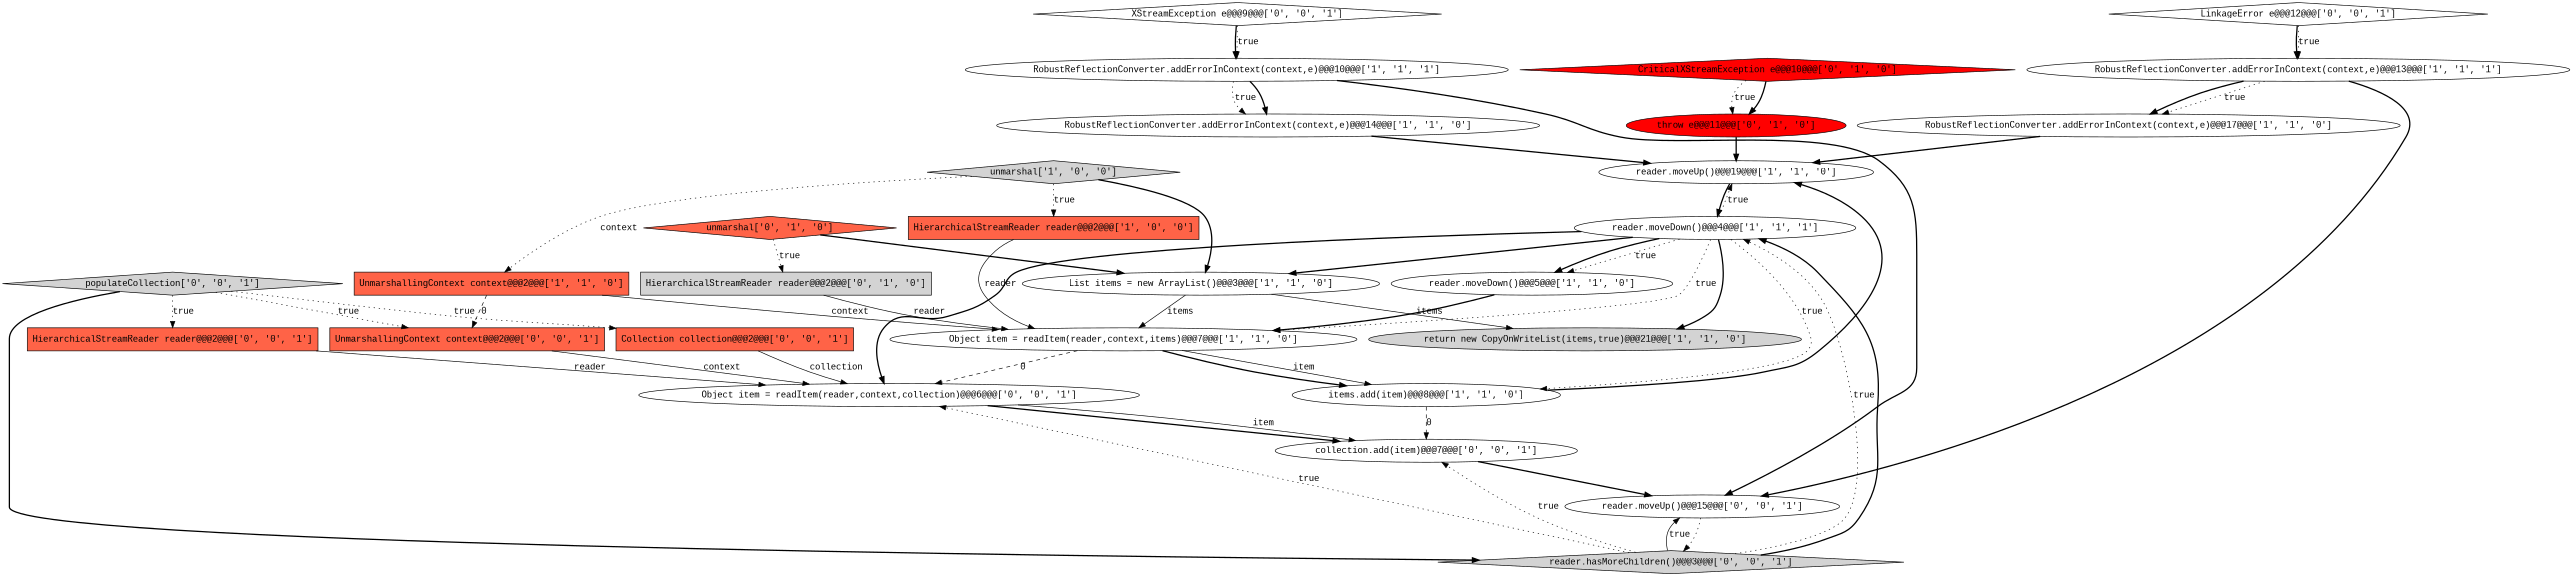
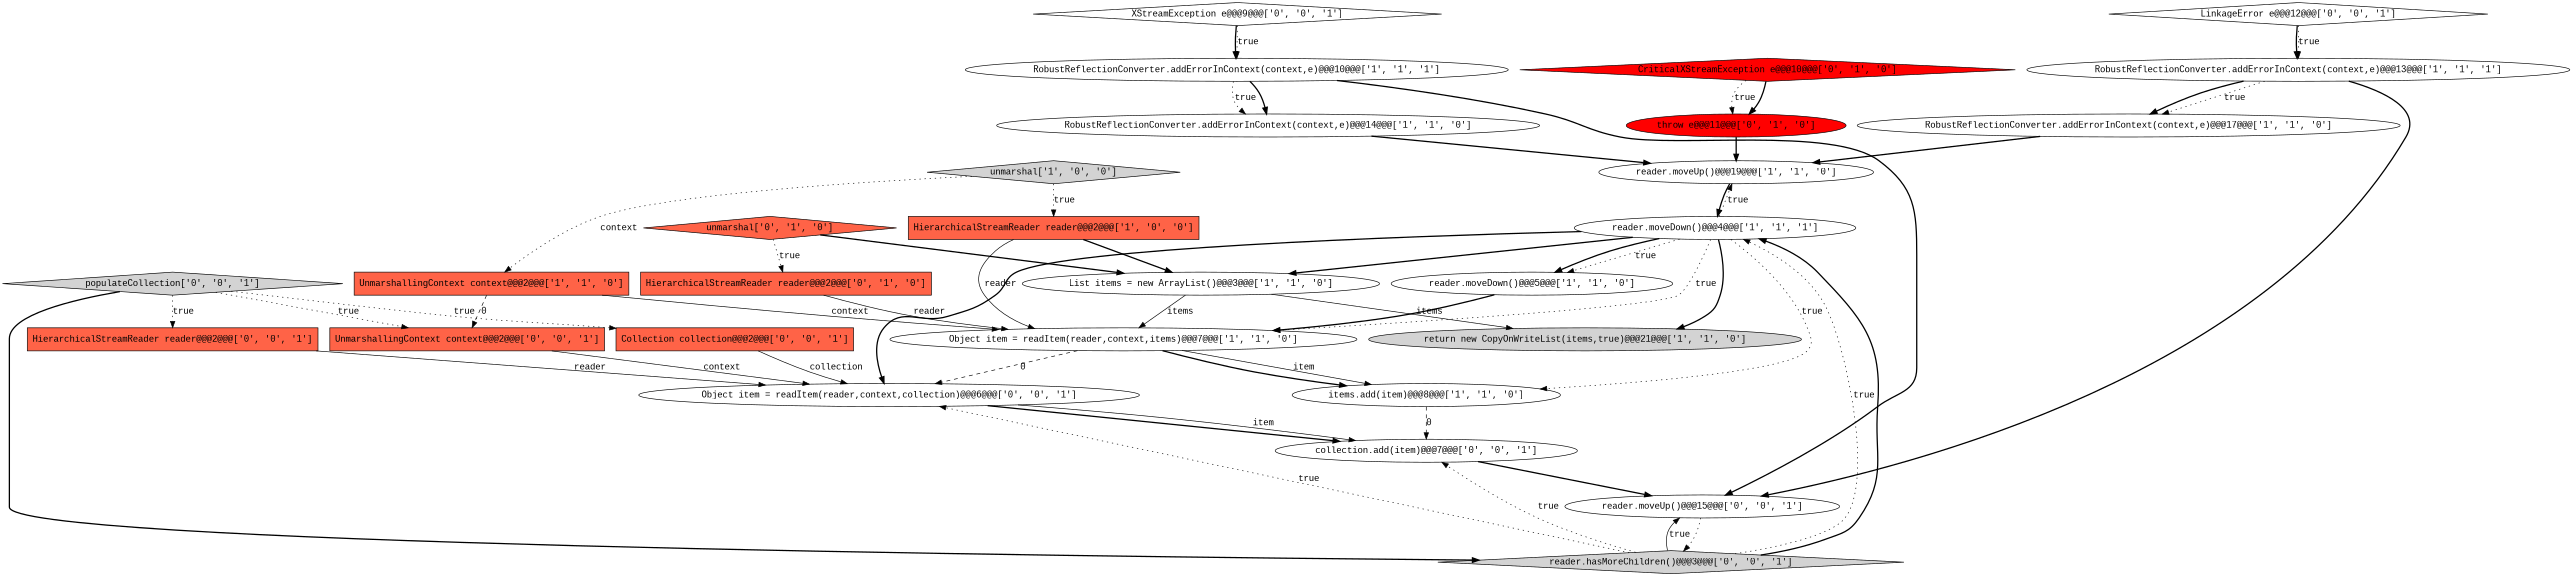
  digraph {
    fontname="Liberation Mono"
    node [fillcolor=white fontname="Liberation Mono" shape=ellipse style=filled]
    edge [fontname="Liberation Mono" style=bold]
    n1 [label="RobustReflectionConverter.addErrorInContext(context,e)@@@13@@@['1', '1', '1']"]
    n2 [label="RobustReflectionConverter.addErrorInContext(context,e)@@@17@@@['1', '1', '0']"]
    n3 [label="reader.moveUp()@@@15@@@['0', '0', '1']"]
    n4 [label="reader.moveUp()@@@19@@@['1', '1', '0']"]
    n5 [fillcolor=lightgray label="reader.hasMoreChildren()@@@3@@@['0', '0', '1']" shape=diamond]
    n6 [label="reader.moveDown()@@@5@@@['1', '1', '0']"]
    n7 [label="Object item = readItem(reader,context,items)@@@7@@@['1', '1', '0']"]
    n8 [label="Object item = readItem(reader,context,collection)@@@6@@@['0', '0', '1']"]
    n9 [label="items.add(item)@@@8@@@['1', '1', '0']"]
    n10 [fillcolor=red label="CriticalXStreamException e@@@10@@@['0', '1', '0']" shape=diamond]
    n11 [fillcolor=red label="throw e@@@11@@@['0', '1', '0']"]
    n12 [label="reader.moveDown()@@@4@@@['1', '1', '1']"]
    n13 [label="List items = new ArrayList()@@@3@@@['1', '1', '0']"]
    n14 [fillcolor=lightgray label="return new CopyOnWriteList(items,true)@@@21@@@['1', '1', '0']"]
    n15 [label="LinkageError e@@@12@@@['0', '0', '1']" shape=diamond]
    n16 [label="collection.add(item)@@@7@@@['0', '0', '1']"]
    n17 [fillcolor=tomato label="HierarchicalStreamReader reader@@@2@@@['1', '0', '0']" shape=box]
-   n18 [fillcolor=lightgray label="HierarchicalStreamReader reader@@@2@@@['0', '1', '0']" shape=box]
+   n18 [fillcolor=tomato label="HierarchicalStreamReader reader@@@2@@@['0', '1', '0']" shape=box]
    n19 [fillcolor=lightgray label="unmarshal['1', '0', '0']" shape=diamond]
    n20 [fillcolor=tomato label="UnmarshallingContext context@@@2@@@['1', '1', '0']" shape=box]
    n21 [fillcolor=tomato label="UnmarshallingContext context@@@2@@@['0', '0', '1']" shape=box]
    n22 [label="XStreamException e@@@9@@@['0', '0', '1']" shape=diamond]
    n23 [label="RobustReflectionConverter.addErrorInContext(context,e)@@@10@@@['1', '1', '1']"]
    n24 [label="RobustReflectionConverter.addErrorInContext(context,e)@@@14@@@['1', '1', '0']"]
    n25 [fillcolor=tomato label="Collection collection@@@2@@@['0', '0', '1']" shape=box]
    n26 [fillcolor=tomato label="unmarshal['0', '1', '0']" shape=diamond]
    n27 [fillcolor=tomato label="HierarchicalStreamReader reader@@@2@@@['0', '0', '1']" shape=box]
    n28 [fillcolor=lightgray label="populateCollection['0', '0', '1']" shape=diamond]
    n1 -> n2 [label=true style=dotted]
    n1 -> n2
    n1 -> n3
    n2 -> n4
    n3 -> n5 [style=dotted]
    n4 -> n12
    n5 -> n3 [label=true style=solid]
    n5 -> n8 [label=true style=dotted]
    n5 -> n12 [label=true style=dotted]
    n5 -> n12
    n5 -> n16 [label=true style=dotted]
    n6 -> n7
    n7 -> n8 [label=0 style=dashed]
    n7 -> n9 [label=item style=solid]
    n7 -> n9
    n8 -> n16
    n8 -> n16 [label=item style=solid]
-   n9 -> n4
    n9 -> n16 [label=0 style=dashed]
    n10 -> n11
    n10 -> n11 [label=true style=dotted]
    n11 -> n4
    n12 -> n4 [label=true style=dotted]
    n12 -> n6 [label=true style=dotted]
    n12 -> n6
    n12 -> n7 [label=true style=dotted]
    n12 -> n8
    n12 -> n9 [label=true style=dotted]
    n12 -> n13
    n12 -> n14
    n13 -> n7 [label=items style=solid]
    n13 -> n14 [label=items style=solid]
    n15 -> n1
    n15 -> n1 [label=true style=dotted]
    n16 -> n3
    n17 -> n7 [label=reader style=solid]
    n18 -> n7 [label=reader style=solid]
-   n19 -> n13
+   n17 -> n13
    n19 -> n17 [label=true style=dotted]
    n19 -> n20 [label=context style=dotted]
    n20 -> n7 [label=context style=solid]
    n20 -> n21 [label=0 style=dashed]
    n21 -> n8 [label=context style=solid]
    n22 -> n23
    n22 -> n23 [label=true style=dotted]
    n23 -> n3
    n23 -> n24
    n23 -> n24 [label=true style=dotted]
    n24 -> n4
    n25 -> n8 [label=collection style=solid]
    n26 -> n13
    n26 -> n18 [label=true style=dotted]
    n27 -> n8 [label=reader style=solid]
    n28 -> n5
    n28 -> n21 [label=true style=dotted]
    n28 -> n25 [label=true style=dotted]
    n28 -> n27 [label=true style=dotted]
  }
